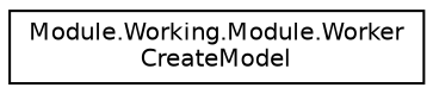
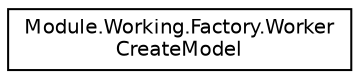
  digraph {
    rankdir=LR
-   n1 [color=black fillcolor=white fontname=Helvetica fontsize=10 height=0.2 label="Module.Working.Module.Worker\lCreateModel" shape=record style=filled width=0.4]
+   n1 [color=black fillcolor=white fontname=Helvetica fontsize=10 height=0.2 label="Module.Working.Factory.Worker\lCreateModel" shape=record style=filled width=0.4]
  }
